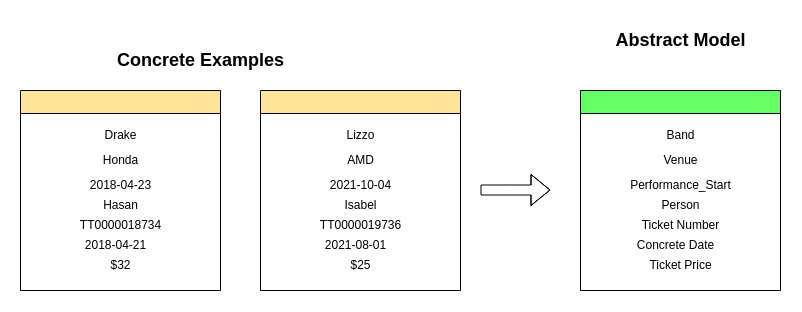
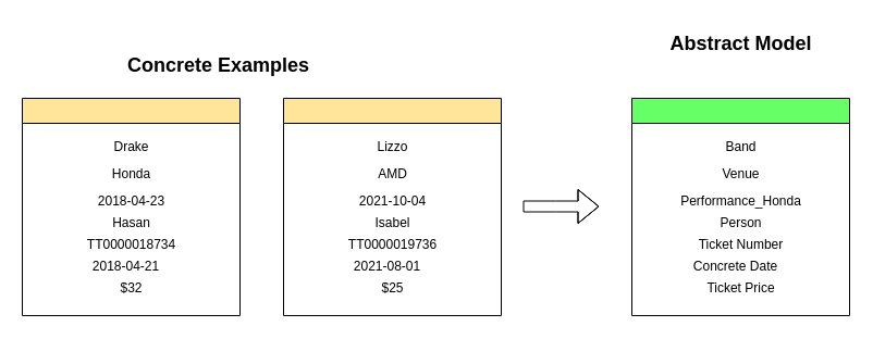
  <mxCell id="0" />
  <mxCell id="1" parent="0" />
  <mxCell id="2" value="" style="group" vertex="1" connectable="0" parent="1"><mxGeometry x="260" y="90" width="200" height="200" as="geometry" /></mxCell>
  <mxCell id="3" value="" style="swimlane;fillColor=#FFE599;" vertex="1" parent="2"><mxGeometry width="200" height="200" as="geometry" /></mxCell>
  <mxCell id="4" value="" style="group" vertex="1" connectable="0" parent="2"><mxGeometry x="50" y="30" width="100" height="160" as="geometry" /></mxCell>
  <mxCell id="5" value="Isabel" style="text;html=1;align=center;verticalAlign=middle;resizable=0;points=[];autosize=1;strokeColor=none;fillColor=none;" vertex="1" parent="4"><mxGeometry x="20" y="70" width="60" height="30" as="geometry" /></mxCell>
  <mxCell id="6" value="AMD" style="text;html=1;align=center;verticalAlign=middle;resizable=0;points=[];autosize=1;strokeColor=none;fillColor=none;" vertex="1" parent="4"><mxGeometry x="25" y="25" width="50" height="30" as="geometry" /></mxCell>
  <mxCell id="7" value="Lizzo" style="text;html=1;align=center;verticalAlign=middle;resizable=0;points=[];autosize=1;strokeColor=none;fillColor=none;" vertex="1" parent="4"><mxGeometry x="25" width="50" height="30" as="geometry" /></mxCell>
  <mxCell id="8" value="$25" style="text;html=1;align=center;verticalAlign=middle;resizable=0;points=[];autosize=1;strokeColor=none;fillColor=none;" vertex="1" parent="4"><mxGeometry x="30" y="130" width="40" height="30" as="geometry" /></mxCell>
  <mxCell id="9" value="2021-10-04" style="text;html=1;align=center;verticalAlign=middle;resizable=0;points=[];autosize=1;strokeColor=none;fillColor=none;" vertex="1" parent="4"><mxGeometry x="10" y="50" width="80" height="30" as="geometry" /></mxCell>
  <mxCell id="10" value="2021-08-01" style="text;html=1;align=center;verticalAlign=middle;resizable=0;points=[];autosize=1;strokeColor=none;fillColor=none;" vertex="1" parent="4"><mxGeometry x="5" y="110" width="80" height="30" as="geometry" /></mxCell>
  <mxCell id="11" value="TT0000019736" style="text;html=1;align=center;verticalAlign=middle;resizable=0;points=[];autosize=1;strokeColor=none;fillColor=none;" vertex="1" parent="4"><mxGeometry y="90" width="100" height="30" as="geometry" /></mxCell>
  <mxCell id="12" value="" style="group" vertex="1" connectable="0" parent="1"><mxGeometry x="580" y="90" width="200" height="200" as="geometry" /></mxCell>
  <mxCell id="13" value="" style="swimlane;fillColor=#66FF66;" vertex="1" parent="12"><mxGeometry width="200" height="200" as="geometry" /></mxCell>
  <mxCell id="14" value="" style="group" vertex="1" connectable="0" parent="12"><mxGeometry x="50" y="30" width="110" height="160" as="geometry" /></mxCell>
  <mxCell id="15" value="Person" style="text;html=1;align=center;verticalAlign=middle;resizable=0;points=[];autosize=1;strokeColor=none;fillColor=none;" vertex="1" parent="14"><mxGeometry x="20" y="70" width="60" height="30" as="geometry" /></mxCell>
  <mxCell id="16" value="Venue" style="text;html=1;align=center;verticalAlign=middle;resizable=0;points=[];autosize=1;strokeColor=none;fillColor=none;" vertex="1" parent="14"><mxGeometry x="20" y="25" width="60" height="30" as="geometry" /></mxCell>
  <mxCell id="17" value="Band" style="text;html=1;align=center;verticalAlign=middle;resizable=0;points=[];autosize=1;strokeColor=none;fillColor=none;" vertex="1" parent="14"><mxGeometry x="25" width="50" height="30" as="geometry" /></mxCell>
  <mxCell id="18" value="Ticket Price" style="text;html=1;align=center;verticalAlign=middle;resizable=0;points=[];autosize=1;strokeColor=none;fillColor=none;" vertex="1" parent="14"><mxGeometry x="5" y="130" width="90" height="30" as="geometry" /></mxCell>
- <mxCell id="19" value="Performance_Start" style="text;html=1;align=center;verticalAlign=middle;resizable=0;points=[];autosize=1;strokeColor=none;fillColor=none;" vertex="1" parent="14"><mxGeometry x="-10" y="50" width="120" height="30" as="geometry" /></mxCell>
+ <mxCell id="19" value="Performance_Honda" style="text;html=1;align=center;verticalAlign=middle;resizable=0;points=[];autosize=1;strokeColor=none;fillColor=none;" vertex="1" parent="14"><mxGeometry x="-10" y="50" width="120" height="30" as="geometry" /></mxCell>
  <mxCell id="20" value="Concrete Date" style="text;html=1;align=center;verticalAlign=middle;resizable=0;points=[];autosize=1;strokeColor=none;fillColor=none;" vertex="1" parent="14"><mxGeometry x="-5" y="110" width="100" height="30" as="geometry" /></mxCell>
  <mxCell id="21" value="Ticket Number" style="text;html=1;align=center;verticalAlign=middle;resizable=0;points=[];autosize=1;strokeColor=none;fillColor=none;" vertex="1" parent="14"><mxGeometry y="90" width="100" height="30" as="geometry" /></mxCell>
  <mxCell id="22" value="" style="shape=flexArrow;endArrow=classic;html=1;rounded=0;" edge="1" parent="1"><mxGeometry width="50" height="50" relative="1" as="geometry"><mxPoint x="480" y="189.5" as="sourcePoint" /><mxPoint x="550" y="189.5" as="targetPoint" /><Array as="points"><mxPoint x="510" y="189.5" /></Array></mxGeometry></mxCell>
  <mxCell id="23" value="&lt;font style=&quot;font-size: 18px;&quot;&gt;&lt;b&gt;Concrete Examples&lt;/b&gt;&lt;/font&gt;" style="text;html=1;align=center;verticalAlign=middle;resizable=0;points=[];autosize=1;strokeColor=none;fillColor=none;" vertex="1" parent="1"><mxGeometry x="105" y="40" width="190" height="40" as="geometry" /></mxCell>
  <mxCell id="24" value="&lt;b&gt;Abstract Model&lt;/b&gt;" style="text;html=1;align=center;verticalAlign=middle;resizable=0;points=[];autosize=1;strokeColor=none;fillColor=none;fontSize=18;" vertex="1" parent="1"><mxGeometry x="605" y="20" width="150" height="40" as="geometry" /></mxCell>
  <mxCell id="25" value="" style="group" vertex="1" connectable="0" parent="1"><mxGeometry x="20" y="90" width="200" height="200" as="geometry" /></mxCell>
  <mxCell id="26" value="" style="swimlane;fillColor=#FFE599;" vertex="1" parent="25"><mxGeometry width="200" height="200" as="geometry" /></mxCell>
  <mxCell id="27" value="" style="group" vertex="1" connectable="0" parent="25"><mxGeometry x="50" y="30" width="100" height="160" as="geometry" /></mxCell>
  <mxCell id="28" value="Hasan" style="text;html=1;align=center;verticalAlign=middle;resizable=0;points=[];autosize=1;strokeColor=none;fillColor=none;" vertex="1" parent="27"><mxGeometry x="20" y="70" width="60" height="30" as="geometry" /></mxCell>
  <mxCell id="29" value="Honda" style="text;html=1;align=center;verticalAlign=middle;resizable=0;points=[];autosize=1;strokeColor=none;fillColor=none;" vertex="1" parent="27"><mxGeometry x="20" y="25" width="60" height="30" as="geometry" /></mxCell>
  <mxCell id="30" value="Drake" style="text;html=1;align=center;verticalAlign=middle;resizable=0;points=[];autosize=1;strokeColor=none;fillColor=none;" vertex="1" parent="27"><mxGeometry x="20" width="60" height="30" as="geometry" /></mxCell>
  <mxCell id="31" value="$32" style="text;html=1;align=center;verticalAlign=middle;resizable=0;points=[];autosize=1;strokeColor=none;fillColor=none;" vertex="1" parent="27"><mxGeometry x="30" y="130" width="40" height="30" as="geometry" /></mxCell>
  <mxCell id="32" value="2018-04-23" style="text;html=1;align=center;verticalAlign=middle;resizable=0;points=[];autosize=1;strokeColor=none;fillColor=none;" vertex="1" parent="27"><mxGeometry x="10" y="50" width="80" height="30" as="geometry" /></mxCell>
  <mxCell id="33" value="2018-04-21" style="text;html=1;align=center;verticalAlign=middle;resizable=0;points=[];autosize=1;strokeColor=none;fillColor=none;" vertex="1" parent="27"><mxGeometry x="5" y="110" width="80" height="30" as="geometry" /></mxCell>
  <mxCell id="34" value="TT0000018734" style="text;html=1;align=center;verticalAlign=middle;resizable=0;points=[];autosize=1;strokeColor=none;fillColor=none;" vertex="1" parent="27"><mxGeometry y="90" width="100" height="30" as="geometry" /></mxCell>
